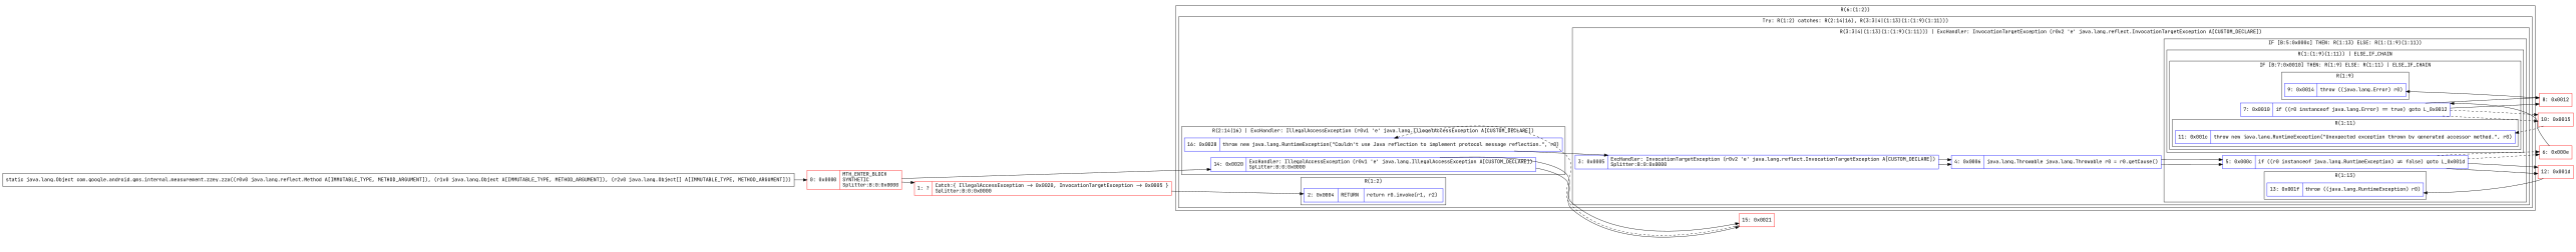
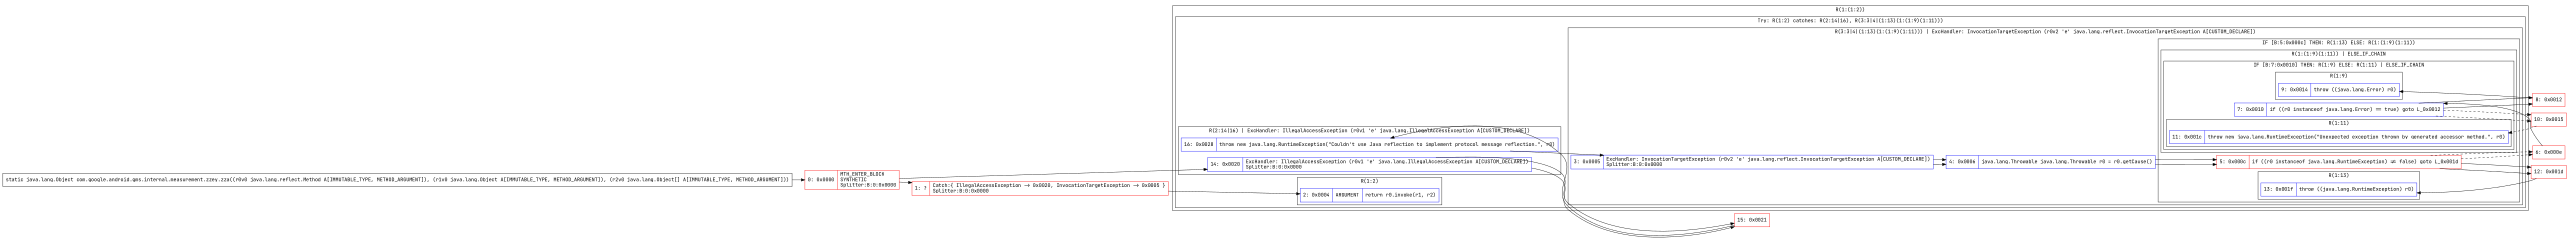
  digraph {
    fontname="JetBrains Mono"
    rankdir=LR
    node [color=blue fontname="JetBrains Mono" shape=record]
    edge [fontname="JetBrains Mono"]
-   n1 [label="{2\:\ 0x0004|RETURN\l|return r0.invoke(r1, r2)\l}"]
+   n1 [label="{2\:\ 0x0004|ARGUMENT\l|return r0.invoke(r1, r2)\l}"]
    n2 [label="{14\:\ 0x0020|ExcHandler: IllegalAccessException (r0v1 'e' java.lang.IllegalAccessException A[CUSTOM_DECLARE])\lSplitter:B:0:0x0000\l}"]
    n3 [label="{16\:\ 0x0028|throw new java.lang.RuntimeException(\"Couldn't use Java reflection to implement protocol message reflection.\", r0)\l}"]
    n4 [label="{13\:\ 0x001f|throw ((java.lang.RuntimeException) r0)\l}"]
    n5 [label="{9\:\ 0x0014|throw ((java.lang.Error) r0)\l}"]
    n6 [label="{11\:\ 0x001c|throw new java.lang.RuntimeException(\"Unexpected exception thrown by generated accessor method.\", r0)\l}"]
    n7 [label="{7\:\ 0x0010|if ((r0 instanceof java.lang.Error) == true) goto L_0x0012\l}"]
-   n8 [label="{5\:\ 0x000c|if ((r0 instanceof java.lang.RuntimeException) != false) goto L_0x001d\l}"]
+   n8 [color=red label="{5\:\ 0x000c|if ((r0 instanceof java.lang.RuntimeException) != false) goto L_0x001d\l}"]
    n9 [label="{3\:\ 0x0005|ExcHandler: InvocationTargetException (r0v2 'e' java.lang.reflect.InvocationTargetException A[CUSTOM_DECLARE])\lSplitter:B:0:0x0000\l}"]
    n10 [label="{4\:\ 0x0006|java.lang.Throwable java.lang.Throwable r0 = r0.getCause()\l}"]
    n11 [color=red label="{15\:\ 0x0021}"]
    n12 [color=red label="{8\:\ 0x0012}"]
    n13 [color=red label="{10\:\ 0x0015}"]
    n14 [color=red label="{6\:\ 0x000e}"]
    n15 [color=red label="{12\:\ 0x001d}"]
    n16 [color=red label="{0\:\ 0x0000|MTH_ENTER_BLOCK\lSYNTHETIC\lSplitter:B:0:0x0000\l}"]
    n17 [color=red label="{1\:\ ?|Catch:\{ IllegalAccessException \-\> 0x0020, InvocationTargetException \-\> 0x0005 \}\lSplitter:B:0:0x0000\l}"]
    n18 [label="{static java.lang.Object com.google.android.gms.internal.measurement.zzey.zza((r0v0 java.lang.reflect.Method A[IMMUTABLE_TYPE, METHOD_ARGUMENT]), (r1v0 java.lang.Object A[IMMUTABLE_TYPE, METHOD_ARGUMENT]), (r2v0 java.lang.Object[] A[IMMUTABLE_TYPE, METHOD_ARGUMENT])) }" color=""]
    subgraph cluster_1 {
-     label="R(6:(1:2))"
+     label="R(1:(1:2))"
      subgraph cluster_2 {
        label="Try: R(1:2) catches: R(2:14|16), R(3:3|4|(1:13)(1:(1:9)(1:11)))"
        subgraph cluster_3 {
          label="R(1:2)"
          n1
        }
        subgraph cluster_4 {
          label="R(2:14|16) | ExcHandler: IllegalAccessException (r0v1 'e' java.lang.IllegalAccessException A[CUSTOM_DECLARE])\l"
          n2
          n3
        }
        subgraph cluster_5 {
          label="R(3:3|4|(1:13)(1:(1:9)(1:11))) | ExcHandler: InvocationTargetException (r0v2 'e' java.lang.reflect.InvocationTargetException A[CUSTOM_DECLARE])\l"
          n9
          n10
          subgraph cluster_6 {
            label="IF [B:5:0x000c] THEN: R(1:13) ELSE: R(1:(1:9)(1:11))"
            n8
            subgraph cluster_7 {
              label="R(1:13)"
              n4
            }
            subgraph cluster_8 {
              label="R(1:(1:9)(1:11)) | ELSE_IF_CHAIN\l"
              subgraph cluster_9 {
                label="IF [B:7:0x0010] THEN: R(1:9) ELSE: R(1:11) | ELSE_IF_CHAIN\l"
                n7
                subgraph cluster_10 {
                  label="R(1:9)"
                  n5
                }
                subgraph cluster_11 {
                  label="R(1:11)"
                  n6
                }
              }
            }
          }
        }
      }
    }
    subgraph cluster_12 {
      label="R(2:14|16) | ExcHandler: IllegalAccessException (r0v1 'e' java.lang.IllegalAccessException A[CUSTOM_DECLARE])\l"
    }
    subgraph cluster_13 {
      label="R(3:3|4|(1:13)(1:(1:9)(1:11))) | ExcHandler: InvocationTargetException (r0v2 'e' java.lang.reflect.InvocationTargetException A[CUSTOM_DECLARE])\l"
      subgraph cluster_14 {
        label="IF [B:5:0x000c] THEN: R(1:13) ELSE: R(1:(1:9)(1:11))"
        subgraph cluster_15 {
          label="R(1:13)"
        }
        subgraph cluster_16 {
          label="R(1:(1:9)(1:11)) | ELSE_IF_CHAIN\l"
          subgraph cluster_17 {
            label="IF [B:7:0x0010] THEN: R(1:9) ELSE: R(1:11) | ELSE_IF_CHAIN\l"
            subgraph cluster_18 {
              label="R(1:9)"
            }
            subgraph cluster_19 {
              label="R(1:11)"
            }
          }
        }
      }
    }
    n2 -> n11
    n2 -> n11
    n3 -> n9
    n7 -> n12
    n7 -> n12
    n7 -> n13 [style=dashed]
    n7 -> n13 [style=dashed]
    n8 -> n14 [style=dashed]
    n8 -> n14 [style=dashed]
    n8 -> n15
    n8 -> n15
    n9 -> n10
    n9 -> n10
    n10 -> n8
    n10 -> n8
-   n11 -> n3 [style=dashed]
+   n11 -> n3
    n12 -> n5
    n13 -> n6 [style=dashed]
    n14 -> n7
    n15 -> n4
    n16 -> n2
    n16 -> n17
    n17 -> n1
    n18 -> n16
  }
